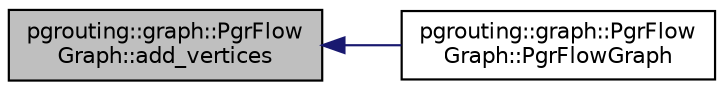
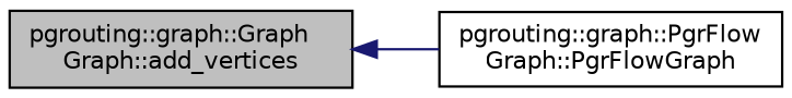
  digraph {
    rankdir=LR
    node [color=black fontname=Helvetica fontsize=10 shape=record style=filled]
-   n1 [fillcolor=grey75 fontcolor=black height=0.2 label="pgrouting::graph::PgrFlow\lGraph::add_vertices" width=0.4]
+   n1 [fillcolor=grey75 fontcolor=black height=0.2 label="pgrouting::graph::Graph\lGraph::add_vertices" width=0.4]
    n2 [fillcolor=white height=0.2 label="pgrouting::graph::PgrFlow\lGraph::PgrFlowGraph" width=0.4]
    n1 -> n2 [color=midnightblue dir=back fontname=Helvetica fontsize=10 labelfontname=Helvetica labelfontsize=10 style=solid]
  }
